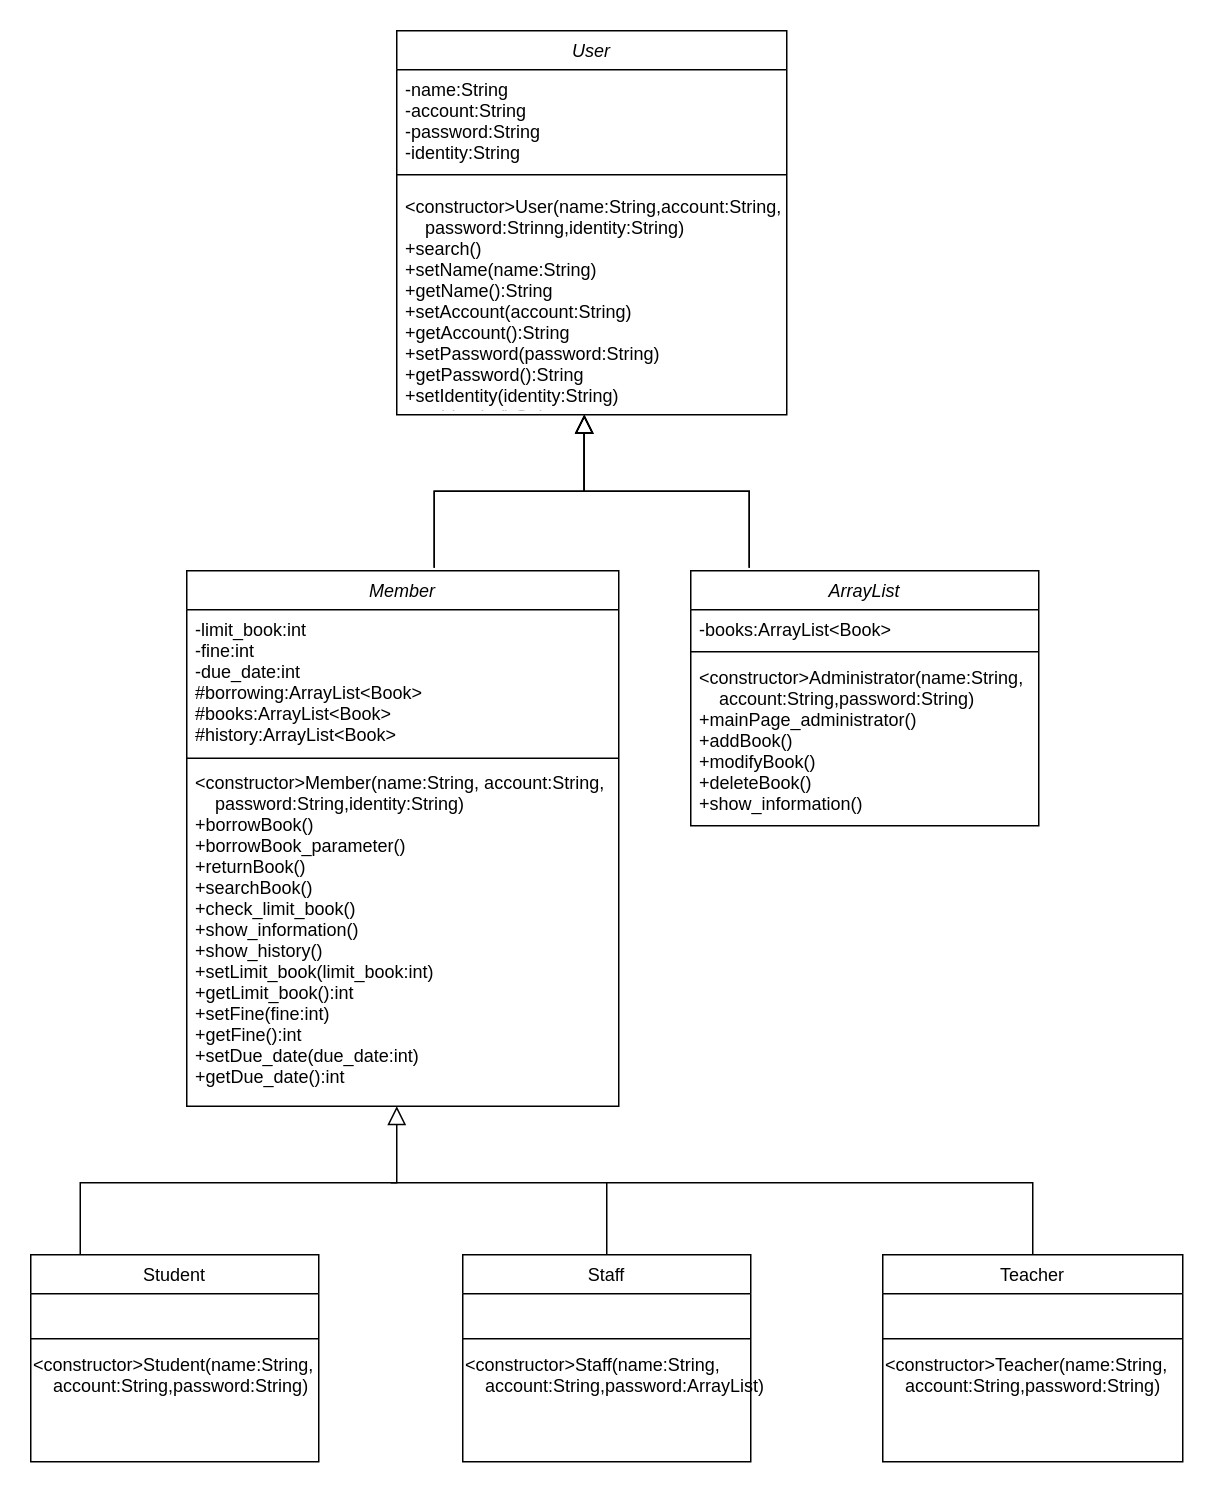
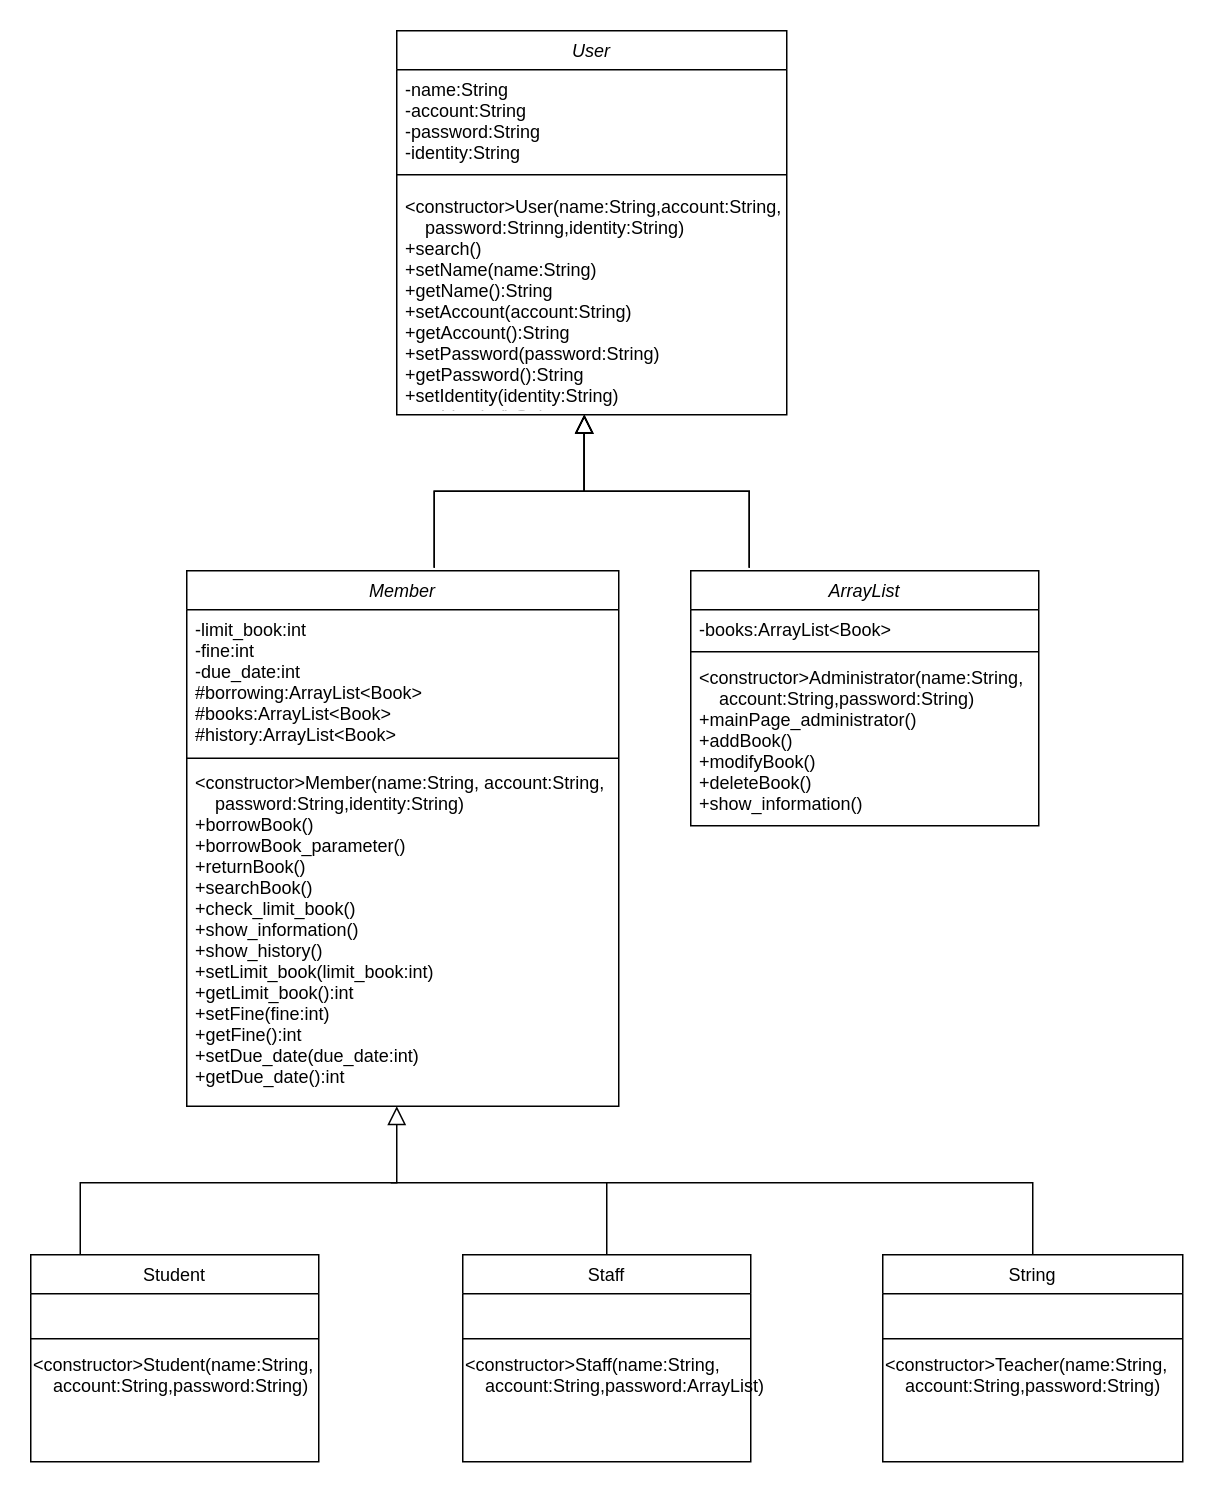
  <mxCell id="0" />
  <mxCell id="1" parent="0" />
  <mxCell id="2" value="User" style="swimlane;fontStyle=2;align=center;verticalAlign=top;childLayout=stackLayout;horizontal=1;startSize=26;horizontalStack=0;resizeParent=1;resizeLast=0;collapsible=1;marginBottom=0;rounded=0;shadow=0;strokeWidth=1;" parent="1" vertex="1"><mxGeometry x="264" y="20" width="260" height="256" as="geometry"><mxRectangle x="312" y="24" width="160" height="26" as="alternateBounds" /></mxGeometry></mxCell>
  <mxCell id="3" value="-name:String&#10;-account:String&#10;-password:String&#10;-identity:String" style="text;align=left;verticalAlign=top;spacingLeft=4;spacingRight=4;overflow=hidden;rotatable=0;points=[[0,0.5],[1,0.5]];portConstraint=eastwest;" parent="2" vertex="1"><mxGeometry y="26" width="260" height="62" as="geometry" /></mxCell>
  <mxCell id="4" value="" style="line;html=1;strokeWidth=1;align=left;verticalAlign=middle;spacingTop=-1;spacingLeft=3;spacingRight=3;rotatable=0;labelPosition=right;points=[];portConstraint=eastwest;" parent="2" vertex="1"><mxGeometry y="88" width="260" height="16" as="geometry" /></mxCell>
  <mxCell id="5" value="&lt;constructor&gt;User(name:String,account:String,&#10;    password:Strinng,identity:String)&#10;+search()&#10;+setName(name:String)&#10;+getName():String&#10;+setAccount(account:String)&#10;+getAccount():String&#10;+setPassword(password:String)&#10;+getPassword():String&#10;+setIdentity(identity:String)&#10;+getIdentity():String" style="text;align=left;verticalAlign=top;spacingLeft=4;spacingRight=4;overflow=hidden;rotatable=0;points=[[0,0.5],[1,0.5]];portConstraint=eastwest;" parent="2" vertex="1"><mxGeometry y="104" width="260" height="144" as="geometry" /></mxCell>
  <mxCell id="6" value="" style="resizable=0;align=left;verticalAlign=bottom;labelBackgroundColor=none;fontSize=12;spacing=2;" parent="1" connectable="0" vertex="1"><mxGeometry x="452" y="99" as="geometry" /></mxCell>
  <mxCell id="7" value="" style="endArrow=block;endSize=10;endFill=0;shadow=0;strokeWidth=1;rounded=0;edgeStyle=elbowEdgeStyle;elbow=vertical;" parent="1" edge="1"><mxGeometry width="160" relative="1" as="geometry"><mxPoint x="499" y="378" as="sourcePoint" /><mxPoint x="389" y="276" as="targetPoint" /></mxGeometry></mxCell>
  <mxCell id="8" value="" style="endArrow=block;endSize=10;endFill=0;shadow=0;strokeWidth=1;rounded=0;edgeStyle=elbowEdgeStyle;elbow=vertical;" parent="1" edge="1"><mxGeometry width="160" relative="1" as="geometry"><mxPoint x="289" y="378" as="sourcePoint" /><mxPoint x="389" y="276" as="targetPoint" /></mxGeometry></mxCell>
  <mxCell id="9" value="Member" style="swimlane;fontStyle=2;align=center;verticalAlign=top;childLayout=stackLayout;horizontal=1;startSize=26;horizontalStack=0;resizeParent=1;resizeLast=0;collapsible=1;marginBottom=0;rounded=0;shadow=0;strokeWidth=1;" parent="1" vertex="1"><mxGeometry x="124" y="380" width="288" height="357" as="geometry"><mxRectangle x="230" y="740" width="160" height="26" as="alternateBounds" /></mxGeometry></mxCell>
  <mxCell id="10" value="-limit_book:int&#10;-fine:int&#10;-due_date:int&#10;#borrowing:ArrayList&lt;Book&gt;&#10;#books:ArrayList&lt;Book&gt;&#10;#history:ArrayList&lt;Book&gt;&#10;" style="text;align=left;verticalAlign=top;spacingLeft=4;spacingRight=4;overflow=hidden;rotatable=0;points=[[0,0.5],[1,0.5]];portConstraint=eastwest;" parent="9" vertex="1"><mxGeometry y="26" width="288" height="96" as="geometry" /></mxCell>
  <mxCell id="11" value="" style="line;html=1;strokeWidth=1;align=left;verticalAlign=middle;spacingTop=-1;spacingLeft=3;spacingRight=3;rotatable=0;labelPosition=right;points=[];portConstraint=eastwest;" parent="9" vertex="1"><mxGeometry y="122" width="288" height="6" as="geometry" /></mxCell>
  <mxCell id="12" value="&lt;constructor&gt;Member(name:String, account:String,&#10;    password:String,identity:String)&#10;+borrowBook()&#10;+borrowBook_parameter()&#10;+returnBook()&#10;+searchBook()&#10;+check_limit_book()&#10;+show_information()&#10;+show_history()&#10;+setLimit_book(limit_book:int)&#10;+getLimit_book():int&#10;+setFine(fine:int)&#10;+getFine():int&#10;+setDue_date(due_date:int)&#10;+getDue_date():int&#10;&#10;" style="text;align=left;verticalAlign=top;spacingLeft=4;spacingRight=4;overflow=hidden;rotatable=0;points=[[0,0.5],[1,0.5]];portConstraint=eastwest;" parent="9" vertex="1"><mxGeometry y="128" width="288" height="216" as="geometry" /></mxCell>
  <mxCell id="13" value="" style="resizable=0;align=left;verticalAlign=bottom;labelBackgroundColor=none;fontSize=12;" parent="1" connectable="0" vertex="1"><mxGeometry x="340" y="453" as="geometry" /></mxCell>
  <mxCell id="14" value="ArrayList" style="swimlane;fontStyle=2;align=center;verticalAlign=top;childLayout=stackLayout;horizontal=1;startSize=26;horizontalStack=0;resizeParent=1;resizeLast=0;collapsible=1;marginBottom=0;rounded=0;shadow=0;strokeWidth=1;" parent="1" vertex="1"><mxGeometry x="460" y="380" width="232" height="170" as="geometry"><mxRectangle x="230" y="740" width="160" height="26" as="alternateBounds" /></mxGeometry></mxCell>
  <mxCell id="15" value="-books:ArrayList&lt;Book&gt;" style="text;align=left;verticalAlign=top;spacingLeft=4;spacingRight=4;overflow=hidden;rotatable=0;points=[[0,0.5],[1,0.5]];portConstraint=eastwest;" parent="14" vertex="1"><mxGeometry y="26" width="232" height="24" as="geometry" /></mxCell>
  <mxCell id="16" value="" style="line;html=1;strokeWidth=1;align=left;verticalAlign=middle;spacingTop=-1;spacingLeft=3;spacingRight=3;rotatable=0;labelPosition=right;points=[];portConstraint=eastwest;" parent="14" vertex="1"><mxGeometry y="50" width="232" height="8" as="geometry" /></mxCell>
  <mxCell id="17" value="&lt;constructor&gt;Administrator(name:String,&#10;    account:String,password:String)&#10;+mainPage_administrator()&#10;+addBook()&#10;+modifyBook()&#10;+deleteBook()&#10;+show_information()" style="text;align=left;verticalAlign=top;spacingLeft=4;spacingRight=4;overflow=hidden;rotatable=0;points=[[0,0.5],[1,0.5]];portConstraint=eastwest;" parent="14" vertex="1"><mxGeometry y="58" width="232" height="112" as="geometry" /></mxCell>
  <mxCell id="18" value="" style="resizable=0;align=left;verticalAlign=bottom;labelBackgroundColor=none;fontSize=12;" parent="1" connectable="0" vertex="1"><mxGeometry x="620" y="453" as="geometry" /></mxCell>
  <mxCell id="19" value="" style="endArrow=block;endSize=10;endFill=0;shadow=0;strokeWidth=1;rounded=0;edgeStyle=elbowEdgeStyle;elbow=vertical;" parent="1" edge="1"><mxGeometry width="160" relative="1" as="geometry"><mxPoint x="499" y="378" as="sourcePoint" /><mxPoint x="389" y="276" as="targetPoint" /></mxGeometry></mxCell>
  <mxCell id="20" value="" style="endArrow=block;endSize=10;endFill=0;shadow=0;strokeWidth=1;rounded=0;edgeStyle=elbowEdgeStyle;elbow=vertical;" parent="1" edge="1"><mxGeometry width="160" relative="1" as="geometry"><mxPoint x="289" y="378" as="sourcePoint" /><mxPoint x="389" y="276" as="targetPoint" /></mxGeometry></mxCell>
  <mxCell id="21" value="" style="endArrow=block;endSize=10;endFill=0;shadow=0;strokeWidth=1;rounded=0;edgeStyle=elbowEdgeStyle;elbow=vertical;" parent="1" edge="1"><mxGeometry width="160" relative="1" as="geometry"><mxPoint x="53" y="839" as="sourcePoint" /><mxPoint x="264" y="737" as="targetPoint" /></mxGeometry></mxCell>
  <mxCell id="22" value="" style="endArrow=none;html=1;rounded=0;exitX=0.5;exitY=0;exitDx=0;exitDy=0;" parent="1" source="27" edge="1"><mxGeometry width="50" height="50" relative="1" as="geometry"><mxPoint x="390" y="818" as="sourcePoint" /><mxPoint x="404" y="788" as="targetPoint" /><Array as="points" /></mxGeometry></mxCell>
  <mxCell id="23" value="Student" style="swimlane;fontStyle=0;align=center;verticalAlign=top;childLayout=stackLayout;horizontal=1;startSize=26;horizontalStack=0;resizeParent=1;resizeLast=0;collapsible=1;marginBottom=0;rounded=0;shadow=0;strokeWidth=1;" parent="1" vertex="1"><mxGeometry x="20" y="836" width="192" height="138" as="geometry"><mxRectangle x="130" y="380" width="160" height="26" as="alternateBounds" /></mxGeometry></mxCell>
  <mxCell id="24" value="  " style="text;align=left;verticalAlign=top;spacingLeft=4;spacingRight=4;overflow=hidden;rotatable=0;points=[[0,0.5],[1,0.5]];portConstraint=eastwest;" parent="23" vertex="1"><mxGeometry y="26" width="192" height="26" as="geometry" /></mxCell>
  <mxCell id="25" value="" style="line;html=1;strokeWidth=1;align=left;verticalAlign=middle;spacingTop=-1;spacingLeft=3;spacingRight=3;rotatable=0;labelPosition=right;points=[];portConstraint=eastwest;" parent="23" vertex="1"><mxGeometry y="52" width="192" height="8" as="geometry" /></mxCell>
  <mxCell id="26" value="&amp;lt;constructor&amp;gt;Student(name:String,&lt;br style=&quot;padding: 0px; margin: 0px;&quot;&gt;&amp;nbsp;&amp;nbsp;&amp;nbsp;&amp;nbsp;account:String,password:String)" style="text;whiteSpace=wrap;html=1;" vertex="1" parent="23"><mxGeometry y="60" width="192" height="40" as="geometry" /></mxCell>
  <mxCell id="27" value="Staff" style="swimlane;fontStyle=0;align=center;verticalAlign=top;childLayout=stackLayout;horizontal=1;startSize=26;horizontalStack=0;resizeParent=1;resizeLast=0;collapsible=1;marginBottom=0;rounded=0;shadow=0;strokeWidth=1;" parent="1" vertex="1"><mxGeometry x="308" y="836" width="192" height="138" as="geometry"><mxRectangle x="130" y="380" width="160" height="26" as="alternateBounds" /></mxGeometry></mxCell>
  <mxCell id="28" value="  &#10;" style="text;align=left;verticalAlign=top;spacingLeft=4;spacingRight=4;overflow=hidden;rotatable=0;points=[[0,0.5],[1,0.5]];portConstraint=eastwest;" parent="27" vertex="1"><mxGeometry y="26" width="192" height="26" as="geometry" /></mxCell>
  <mxCell id="29" value="" style="line;html=1;strokeWidth=1;align=left;verticalAlign=middle;spacingTop=-1;spacingLeft=3;spacingRight=3;rotatable=0;labelPosition=right;points=[];portConstraint=eastwest;" parent="27" vertex="1"><mxGeometry y="52" width="192" height="8" as="geometry" /></mxCell>
  <mxCell id="30" value="&amp;lt;constructor&amp;gt;Staff(name:String,&lt;br style=&quot;padding: 0px; margin: 0px;&quot;&gt;&amp;nbsp;&amp;nbsp;&amp;nbsp;&amp;nbsp;account:String,password:ArrayList)" style="text;whiteSpace=wrap;html=1;" vertex="1" parent="27"><mxGeometry y="60" width="192" height="40" as="geometry" /></mxCell>
- <mxCell id="31" value="Teacher" style="swimlane;fontStyle=0;align=center;verticalAlign=top;childLayout=stackLayout;horizontal=1;startSize=26;horizontalStack=0;resizeParent=1;resizeLast=0;collapsible=1;marginBottom=0;rounded=0;shadow=0;strokeWidth=1;" parent="1" vertex="1"><mxGeometry x="588" y="836" width="200" height="138" as="geometry"><mxRectangle x="130" y="380" width="160" height="26" as="alternateBounds" /></mxGeometry></mxCell>
+ <mxCell id="31" value="String" style="swimlane;fontStyle=0;align=center;verticalAlign=top;childLayout=stackLayout;horizontal=1;startSize=26;horizontalStack=0;resizeParent=1;resizeLast=0;collapsible=1;marginBottom=0;rounded=0;shadow=0;strokeWidth=1;" parent="1" vertex="1"><mxGeometry x="588" y="836" width="200" height="138" as="geometry"><mxRectangle x="130" y="380" width="160" height="26" as="alternateBounds" /></mxGeometry></mxCell>
  <mxCell id="32" value="  &#10;" style="text;align=left;verticalAlign=top;spacingLeft=4;spacingRight=4;overflow=hidden;rotatable=0;points=[[0,0.5],[1,0.5]];portConstraint=eastwest;" parent="31" vertex="1"><mxGeometry y="26" width="200" height="26" as="geometry" /></mxCell>
  <mxCell id="33" value="" style="line;html=1;strokeWidth=1;align=left;verticalAlign=middle;spacingTop=-1;spacingLeft=3;spacingRight=3;rotatable=0;labelPosition=right;points=[];portConstraint=eastwest;" parent="31" vertex="1"><mxGeometry y="52" width="200" height="8" as="geometry" /></mxCell>
  <mxCell id="34" value="&amp;lt;constructor&amp;gt;Teacher(name:String,&lt;br style=&quot;padding: 0px; margin: 0px;&quot;&gt;&amp;nbsp;&amp;nbsp;&amp;nbsp;&amp;nbsp;account:String,password:String)" style="text;whiteSpace=wrap;html=1;" vertex="1" parent="31"><mxGeometry y="60" width="200" height="40" as="geometry" /></mxCell>
  <mxCell id="35" value="" style="endArrow=none;html=1;rounded=0;entryX=0.5;entryY=0;entryDx=0;entryDy=0;" edge="1" parent="1" target="31"><mxGeometry width="50" height="50" relative="1" as="geometry"><mxPoint x="260" y="788" as="sourcePoint" /><mxPoint x="718" y="788" as="targetPoint" /><Array as="points"><mxPoint x="388" y="788" /><mxPoint x="688" y="788" /></Array></mxGeometry></mxCell>
